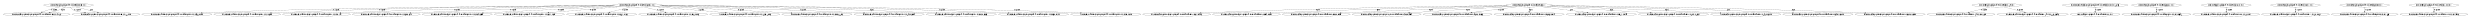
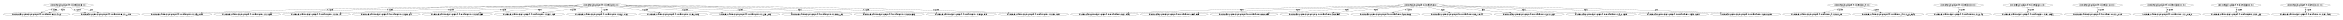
  digraph {
    fontname="DejaVu Sans Mono"
    node [fontname="DejaVu Sans Mono"]
    edge [fontname="DejaVu Sans Mono"]
    "rootNode@lacuna_cache/exported_1ctx8g.js:,"
    "FunctionDeclaration@lacuna_cache/exported_1ctx8g.js:9,241"
    "FunctionDeclaration@lacuna_cache/exported_1ctx8g.js:44,118"
    "rootNode@lacuna_cache/exported_z6flin.js:,"
    "FunctionExpression@lacuna_cache/exported_z6flin.js:1954,2182"
    "FunctionExpression@lacuna_cache/exported_z6flin.js:70,538"
    "FunctionExpression@lacuna_cache/exported_z6flin.js:718,797"
    "FunctionExpression@lacuna_cache/exported_z6flin.js:588,678"
    "FunctionExpression@lacuna_cache/exported_z6flin.js:1189,1533"
    "FunctionExpression@lacuna_cache/exported_z6flin.js:1617,1673"
    "FunctionExpression@lacuna_cache/exported_z6flin.js:2547,2766"
    "FunctionExpression@lacuna_cache/exported_z6flin.js:834,1005"
    "FunctionExpression@lacuna_cache/exported_z6flin.js:4758,4885"
    "FunctionExpression@lacuna_cache/exported_z6flin.js:3816,4436"
-   "FunctionExpression@lacuna_cache/exported_z6flin.js:4911,5039"
    "FunctionExpression@lacuna_cache/exported_z6flin.js:2210,2525"
    "FunctionExpression@lacuna_cache/exported_z6flin.js:3150,3778"
    "FunctionExpression@lacuna_cache/exported_z6flin.js:1730,1818"
    "rootNode@lacuna_cache/imported_emc2zh:,"
    "FunctionDeclaration@lacuna_cache/imported_emc2zh:3677,3906"
    "FunctionDeclaration@lacuna_cache/imported_emc2zh:8239,8800"
    "FunctionDeclaration@lacuna_cache/imported_emc2zh:8800,8898"
    n23 [label="FunctionDeclaration@lacuna_lacuna/imported_emc2zh:9228,9339"]
    "FunctionDeclaration@lacuna_cache/imported_emc2zh:9600,11065"
-   "FunctionDeclaration@lacuna_cache/imported_emc2zh:11685,12279"
    "FunctionDeclaration@lacuna_cache/imported_emc2zh:12347,12799"
    "FunctionDeclaration@lacuna_cache/imported_emc2zh:14071,14151"
    "FunctionDeclaration@lacuna_cache/imported_emc2zh:14940,15110"
    "FunctionDeclaration@lacuna_cache/imported_emc2zh:15987,16010"
    "FunctionDeclaration@lacuna_cache/imported_emc2zh:16010,16132"
    "rootNode@lacuna_cache/exported_8bdy4e.js:,"
    "FunctionExpression@lacuna_cache/exported_8bdy4e.js:30,1403"
    "FunctionExpression@lacuna_cache/exported_8bdy4e.js:1445,43696"
    "rootNode@lacuna_cache/exported_idszqq.js:,"
    "FunctionExpression@lacuna_cache/exported_idszqq.js:46,95"
    "rootNode@lacuna_cache/exported_6z5srh.js:,"
    "FunctionExpression@lacuna_cache/exported_6z5srh.js:37,23594"
    "rootNode@lacuna_cache/exported_2zv2ro.js:,"
    "FunctionExpression@lacuna_cache/exported_2zv2ro.js:42,187"
-   "rootNode@lacuna_cache/exported_ls2cvx.js:,"
+   "rootNode@lacuna_cache/exported_ls2cvx.js:," [label="rootNode@lacuna_cache/exported_ls2idszqq.js:,"]
    "FunctionExpression@lacuna_cache/exported_ls2cvx.js:40,2242"
    "rootNode@lacuna_cache/exported_t6isfi.js:,"
    "FunctionExpression@lacuna_cache/exported_t6isfi.js:37,455"
    "rootNode@lacuna_cache/exported_sohy1p.js:,"
    "FunctionExpression@lacuna_cache/exported_sohy1p.js:37,9816"
    "rootNode@lacuna_cache/exported_1ctx8g.js:," -> "FunctionDeclaration@lacuna_cache/exported_1ctx8g.js:9,241" [label=dynamic]
    "rootNode@lacuna_cache/exported_1ctx8g.js:," -> "FunctionDeclaration@lacuna_cache/exported_1ctx8g.js:9,241" [label=tajs]
    "rootNode@lacuna_cache/exported_1ctx8g.js:," -> "FunctionDeclaration@lacuna_cache/exported_1ctx8g.js:44,118" [label=dynamic]
    "rootNode@lacuna_cache/exported_1ctx8g.js:," -> "FunctionDeclaration@lacuna_cache/exported_1ctx8g.js:44,118" [label=tajs]
    "rootNode@lacuna_cache/exported_z6flin.js:," -> "FunctionExpression@lacuna_cache/exported_z6flin.js:1954,2182" [label=dynamic]
    "rootNode@lacuna_cache/exported_z6flin.js:," -> "FunctionExpression@lacuna_cache/exported_z6flin.js:70,538" [label=dynamic]
    "rootNode@lacuna_cache/exported_z6flin.js:," -> "FunctionExpression@lacuna_cache/exported_z6flin.js:718,797" [label=dynamic]
    "rootNode@lacuna_cache/exported_z6flin.js:," -> "FunctionExpression@lacuna_cache/exported_z6flin.js:588,678" [label=dynamic]
-   "rootNode@lacuna_cache/exported_z6flin.js:," -> "FunctionExpression@lacuna_cache/exported_z6flin.js:1189,1533" [label=dynamic]
+   "rootNode@lacuna_cache/exported_z6flin.js:," -> "FunctionExpression@lacuna_cache/exported_z6flin.js:1189,1533" [label=tajs]
    "rootNode@lacuna_cache/exported_z6flin.js:," -> "FunctionExpression@lacuna_cache/exported_z6flin.js:1617,1673" [label=dynamic]
    "rootNode@lacuna_cache/exported_z6flin.js:," -> "FunctionExpression@lacuna_cache/exported_z6flin.js:2547,2766" [label=dynamic]
    "rootNode@lacuna_cache/exported_z6flin.js:," -> "FunctionExpression@lacuna_cache/exported_z6flin.js:834,1005" [label=dynamic]
    "rootNode@lacuna_cache/exported_z6flin.js:," -> "FunctionExpression@lacuna_cache/exported_z6flin.js:4758,4885" [label=dynamic]
    "rootNode@lacuna_cache/exported_z6flin.js:," -> "FunctionExpression@lacuna_cache/exported_z6flin.js:3816,4436" [label=dynamic]
-   "rootNode@lacuna_cache/exported_z6flin.js:," -> "FunctionExpression@lacuna_cache/exported_z6flin.js:4911,5039" [label=dynamic]
    "rootNode@lacuna_cache/exported_z6flin.js:," -> "FunctionExpression@lacuna_cache/exported_z6flin.js:2210,2525" [label=tajs]
    "rootNode@lacuna_cache/exported_z6flin.js:," -> "FunctionExpression@lacuna_cache/exported_z6flin.js:3150,3778" [label=dynamic]
    "rootNode@lacuna_cache/exported_z6flin.js:," -> "FunctionExpression@lacuna_cache/exported_z6flin.js:1730,1818" [label=dynamic]
    "rootNode@lacuna_cache/imported_emc2zh:," -> "FunctionDeclaration@lacuna_cache/imported_emc2zh:3677,3906" [label=tajs]
    "rootNode@lacuna_cache/imported_emc2zh:," -> "FunctionDeclaration@lacuna_cache/imported_emc2zh:8239,8800" [label=tajs]
    "rootNode@lacuna_cache/imported_emc2zh:," -> "FunctionDeclaration@lacuna_cache/imported_emc2zh:8800,8898" [label=tajs]
    "rootNode@lacuna_cache/imported_emc2zh:," -> n23 [label=tajs]
    "rootNode@lacuna_cache/imported_emc2zh:," -> "FunctionDeclaration@lacuna_cache/imported_emc2zh:9600,11065" [label=dynamic]
-   "rootNode@lacuna_cache/imported_emc2zh:," -> "FunctionDeclaration@lacuna_cache/imported_emc2zh:11685,12279" [label=tajs]
    "rootNode@lacuna_cache/imported_emc2zh:," -> "FunctionDeclaration@lacuna_cache/imported_emc2zh:12347,12799" [label=tajs]
    "rootNode@lacuna_cache/imported_emc2zh:," -> "FunctionDeclaration@lacuna_cache/imported_emc2zh:14071,14151" [label=tajs]
    "rootNode@lacuna_cache/imported_emc2zh:," -> "FunctionDeclaration@lacuna_cache/imported_emc2zh:14940,15110" [label=tajs]
    "rootNode@lacuna_cache/imported_emc2zh:," -> "FunctionDeclaration@lacuna_cache/imported_emc2zh:15987,16010" [label=tajs]
    "rootNode@lacuna_cache/imported_emc2zh:," -> "FunctionDeclaration@lacuna_cache/imported_emc2zh:16010,16132" [label=tajs]
    "rootNode@lacuna_cache/exported_8bdy4e.js:," -> "FunctionExpression@lacuna_cache/exported_8bdy4e.js:30,1403" [label=dynamic]
    "rootNode@lacuna_cache/exported_8bdy4e.js:," -> "FunctionExpression@lacuna_cache/exported_8bdy4e.js:1445,43696" [label=dynamic]
-   "FunctionExpression@lacuna_cache/exported_idszqq.js:46,95" -> "rootNode@lacuna_cache/exported_idszqq.js:," [label=dynamic]
+   "rootNode@lacuna_cache/exported_idszqq.js:," -> "FunctionExpression@lacuna_cache/exported_idszqq.js:46,95" [label=dynamic]
    "rootNode@lacuna_cache/exported_6z5srh.js:," -> "FunctionExpression@lacuna_cache/exported_6z5srh.js:37,23594" [label=dynamic]
    "rootNode@lacuna_cache/exported_2zv2ro.js:," -> "FunctionExpression@lacuna_cache/exported_2zv2ro.js:42,187" [label=dynamic]
    "rootNode@lacuna_cache/exported_ls2cvx.js:," -> "FunctionExpression@lacuna_cache/exported_ls2cvx.js:40,2242" [label=dynamic]
    "rootNode@lacuna_cache/exported_t6isfi.js:," -> "FunctionExpression@lacuna_cache/exported_t6isfi.js:37,455" [label=dynamic]
    "rootNode@lacuna_cache/exported_sohy1p.js:," -> "FunctionExpression@lacuna_cache/exported_sohy1p.js:37,9816" [label=dynamic]
  }
